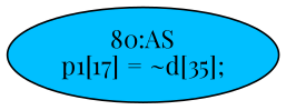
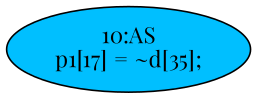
  strict digraph {
    fontname="Playfair Display"
-   n1 [ast="<pyverilog.vparser.ast.Assign object at 0x7fee01bc9d90>" def_var="['p1']" fillcolor=deepskyblue label="80:AS\np1[17] = ~d[35];" statements="[]" style=filled typ=Assign use_var="['d']" fontname="Playfair Display"]
+   n1 [ast="<pyverilog.vparser.ast.Assign object at 0x7fee01bc9d90>" def_var="['p1']" fillcolor=deepskyblue label="10:AS\np1[17] = ~d[35];" statements="[]" style=filled typ=Assign use_var="['d']" fontname="Playfair Display"]
  }
